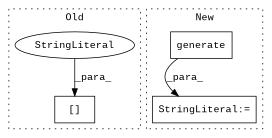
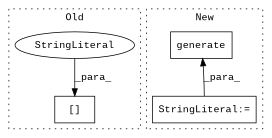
  digraph {
    fontname="Liberation Mono"
    node [fontname="Liberation Mono" shape=box]
    edge [fontname="Liberation Mono"]
    n1 [a=2 l="7,1" label="[]" s="4527,4546"]
    n2 [a=45 l=12 label=StringLiteral s=4534 shape=ellipse]
    n3 [a=32 l="9,1" label=generate s="3530,3546"]
    n4 [a=7 l=1 label="StringLiteral:=" s=3524]
    subgraph cluster_1 {
      label=Old
      style=dotted
      n1
      n2
    }
    subgraph cluster_2 {
      label=New
      style=dotted
      n3
      n4
    }
    n2 -> n1 [label=_para_]
-   n3 -> n4 [label=_para_]
+   n4 -> n3 [label=_para_]
  }
